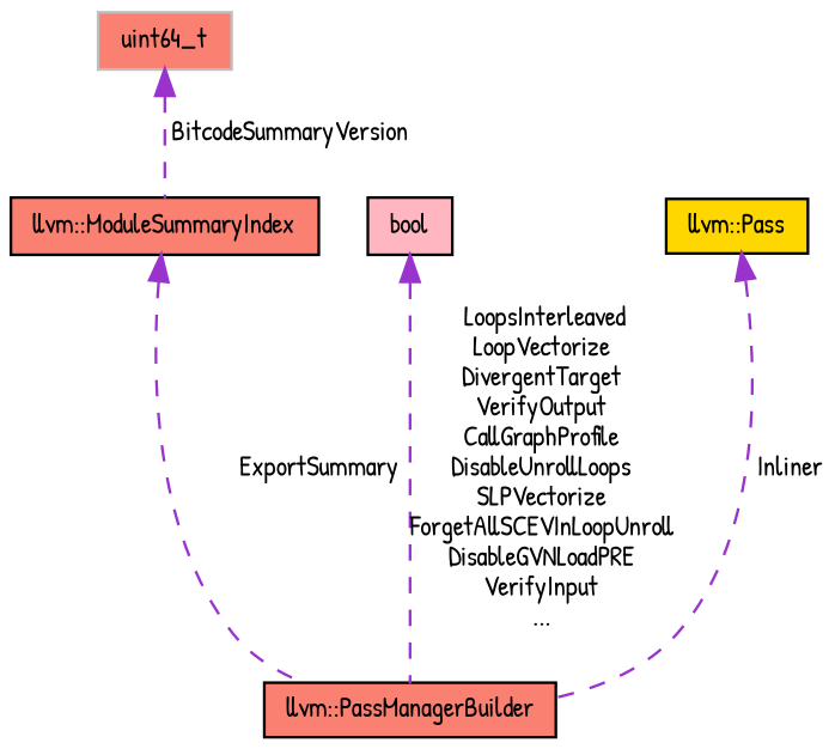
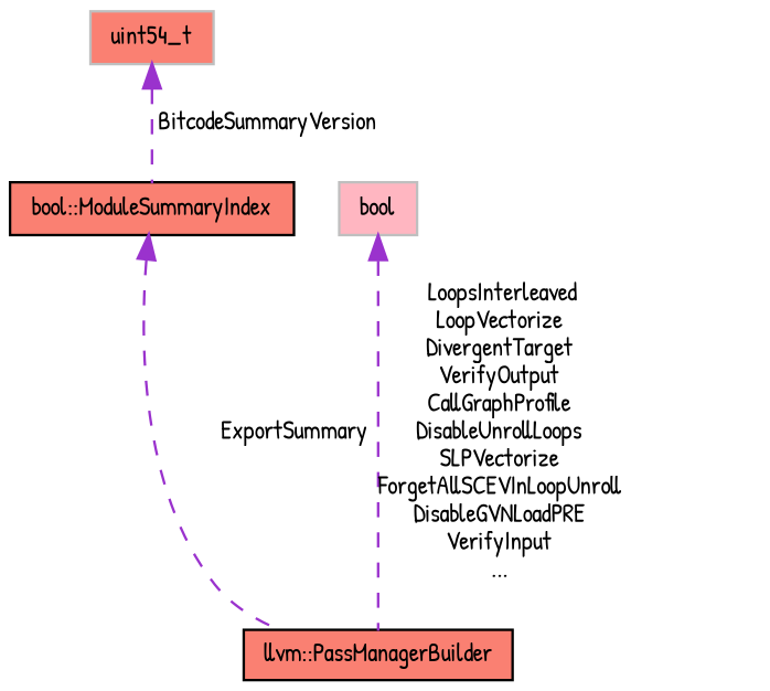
  digraph {
    fontname="Patrick Hand"
    node [color=black fillcolor=salmon fontname="Patrick Hand" fontsize=10 shape=record style=filled]
    edge [color=darkorchid3 dir=back fontname="Patrick Hand" fontsize=10 labelfontname=Helvetica labelfontsize=10 style=dashed]
    n1 [fontcolor=black height=0.2 label="llvm::PassManagerBuilder" width=0.4]
-   n2 [height=0.2 label="llvm::ModuleSummaryIndex" width=0.4]
-   n3 [color=grey75 height=0.2 label=uint64_t width=0.4]
-   n4 [fillcolor=lightpink height=0.2 label=bool width=0.4]
-   n5 [fillcolor=gold height=0.2 label="llvm::Pass" width=0.4]
+   n2 [height=0.2 label="bool::ModuleSummaryIndex" width=0.4]
+   n3 [color=grey75 height=0.2 label=uint54_t width=0.4]
+   n4 [color=grey75 fillcolor=lightpink height=0.2 label=bool width=0.4]
    n2 -> n1 [label=" ExportSummary"]
    n3 -> n2 [label=" BitcodeSummaryVersion"]
    n4 -> n1 [label=" LoopsInterleaved\nLoopVectorize\nDivergentTarget\nVerifyOutput\nCallGraphProfile\nDisableUnrollLoops\nSLPVectorize\nForgetAllSCEVInLoopUnroll\nDisableGVNLoadPRE\nVerifyInput\n..."]
-   n5 -> n1 [label=" Inliner"]
  }
